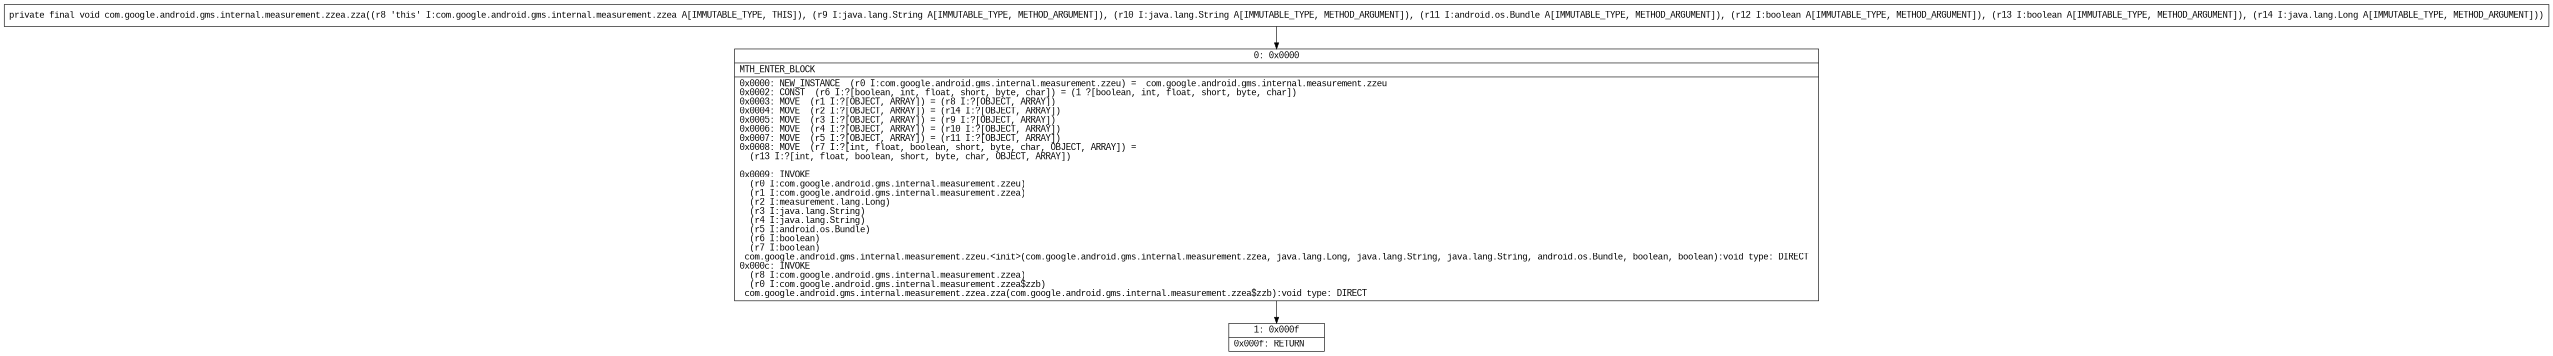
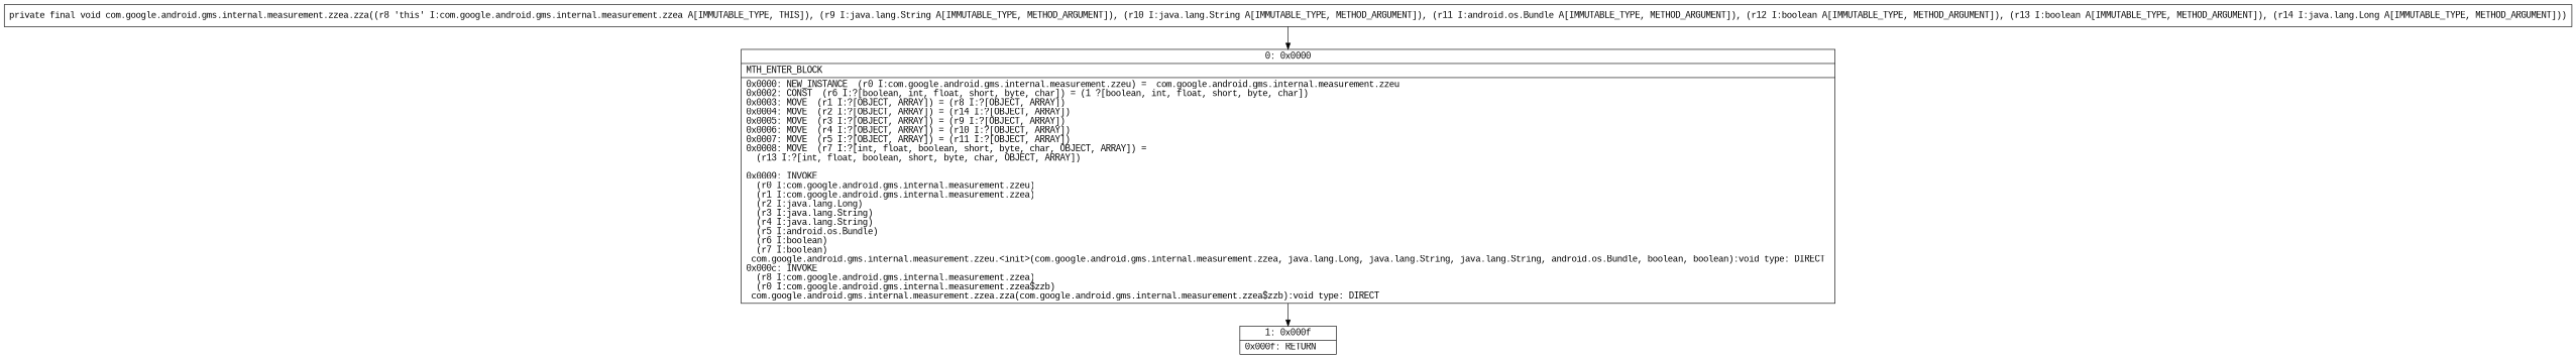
  digraph {
    fontname="Liberation Mono"
    node [shape=record fontname="Liberation Mono"]
    edge [fontname="Liberation Mono"]
-   n1 [label="{0\:\ 0x0000|MTH_ENTER_BLOCK\l|0x0000: NEW_INSTANCE  (r0 I:com.google.android.gms.internal.measurement.zzeu) =  com.google.android.gms.internal.measurement.zzeu \l0x0002: CONST  (r6 I:?[boolean, int, float, short, byte, char]) = (1 ?[boolean, int, float, short, byte, char]) \l0x0003: MOVE  (r1 I:?[OBJECT, ARRAY]) = (r8 I:?[OBJECT, ARRAY]) \l0x0004: MOVE  (r2 I:?[OBJECT, ARRAY]) = (r14 I:?[OBJECT, ARRAY]) \l0x0005: MOVE  (r3 I:?[OBJECT, ARRAY]) = (r9 I:?[OBJECT, ARRAY]) \l0x0006: MOVE  (r4 I:?[OBJECT, ARRAY]) = (r10 I:?[OBJECT, ARRAY]) \l0x0007: MOVE  (r5 I:?[OBJECT, ARRAY]) = (r11 I:?[OBJECT, ARRAY]) \l0x0008: MOVE  (r7 I:?[int, float, boolean, short, byte, char, OBJECT, ARRAY]) = \l  (r13 I:?[int, float, boolean, short, byte, char, OBJECT, ARRAY])\l \l0x0009: INVOKE  \l  (r0 I:com.google.android.gms.internal.measurement.zzeu)\l  (r1 I:com.google.android.gms.internal.measurement.zzea)\l  (r2 I:measurement.lang.Long)\l  (r3 I:java.lang.String)\l  (r4 I:java.lang.String)\l  (r5 I:android.os.Bundle)\l  (r6 I:boolean)\l  (r7 I:boolean)\l com.google.android.gms.internal.measurement.zzeu.\<init\>(com.google.android.gms.internal.measurement.zzea, java.lang.Long, java.lang.String, java.lang.String, android.os.Bundle, boolean, boolean):void type: DIRECT \l0x000c: INVOKE  \l  (r8 I:com.google.android.gms.internal.measurement.zzea)\l  (r0 I:com.google.android.gms.internal.measurement.zzea$zzb)\l com.google.android.gms.internal.measurement.zzea.zza(com.google.android.gms.internal.measurement.zzea$zzb):void type: DIRECT \l}"]
+   n1 [label="{0\:\ 0x0000|MTH_ENTER_BLOCK\l|0x0000: NEW_INSTANCE  (r0 I:com.google.android.gms.internal.measurement.zzeu) =  com.google.android.gms.internal.measurement.zzeu \l0x0002: CONST  (r6 I:?[boolean, int, float, short, byte, char]) = (1 ?[boolean, int, float, short, byte, char]) \l0x0003: MOVE  (r1 I:?[OBJECT, ARRAY]) = (r8 I:?[OBJECT, ARRAY]) \l0x0004: MOVE  (r2 I:?[OBJECT, ARRAY]) = (r14 I:?[OBJECT, ARRAY]) \l0x0005: MOVE  (r3 I:?[OBJECT, ARRAY]) = (r9 I:?[OBJECT, ARRAY]) \l0x0006: MOVE  (r4 I:?[OBJECT, ARRAY]) = (r10 I:?[OBJECT, ARRAY]) \l0x0007: MOVE  (r5 I:?[OBJECT, ARRAY]) = (r11 I:?[OBJECT, ARRAY]) \l0x0008: MOVE  (r7 I:?[int, float, boolean, short, byte, char, OBJECT, ARRAY]) = \l  (r13 I:?[int, float, boolean, short, byte, char, OBJECT, ARRAY])\l \l0x0009: INVOKE  \l  (r0 I:com.google.android.gms.internal.measurement.zzeu)\l  (r1 I:com.google.android.gms.internal.measurement.zzea)\l  (r2 I:java.lang.Long)\l  (r3 I:java.lang.String)\l  (r4 I:java.lang.String)\l  (r5 I:android.os.Bundle)\l  (r6 I:boolean)\l  (r7 I:boolean)\l com.google.android.gms.internal.measurement.zzeu.\<init\>(com.google.android.gms.internal.measurement.zzea, java.lang.Long, java.lang.String, java.lang.String, android.os.Bundle, boolean, boolean):void type: DIRECT \l0x000c: INVOKE  \l  (r8 I:com.google.android.gms.internal.measurement.zzea)\l  (r0 I:com.google.android.gms.internal.measurement.zzea$zzb)\l com.google.android.gms.internal.measurement.zzea.zza(com.google.android.gms.internal.measurement.zzea$zzb):void type: DIRECT \l}"]
    n2 [label="{1\:\ 0x000f|0x000f: RETURN   \l}"]
    n3 [label="{private final void com.google.android.gms.internal.measurement.zzea.zza((r8 'this' I:com.google.android.gms.internal.measurement.zzea A[IMMUTABLE_TYPE, THIS]), (r9 I:java.lang.String A[IMMUTABLE_TYPE, METHOD_ARGUMENT]), (r10 I:java.lang.String A[IMMUTABLE_TYPE, METHOD_ARGUMENT]), (r11 I:android.os.Bundle A[IMMUTABLE_TYPE, METHOD_ARGUMENT]), (r12 I:boolean A[IMMUTABLE_TYPE, METHOD_ARGUMENT]), (r13 I:boolean A[IMMUTABLE_TYPE, METHOD_ARGUMENT]), (r14 I:java.lang.Long A[IMMUTABLE_TYPE, METHOD_ARGUMENT])) }"]
    n1 -> n2
    n3 -> n1
  }
